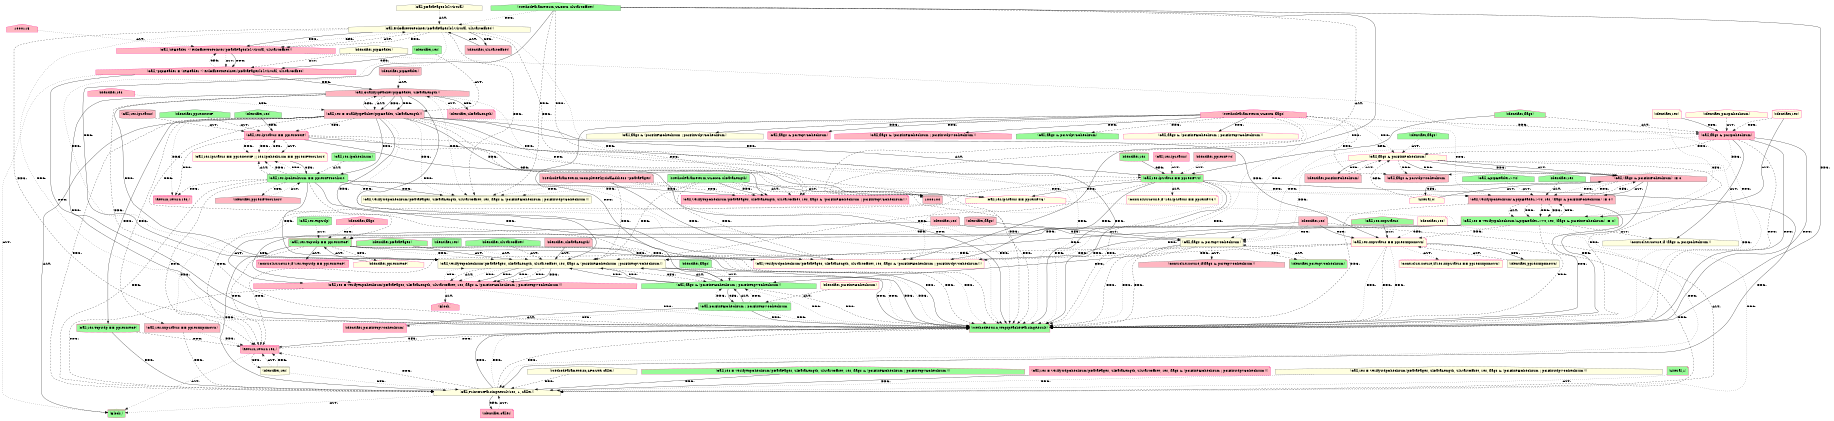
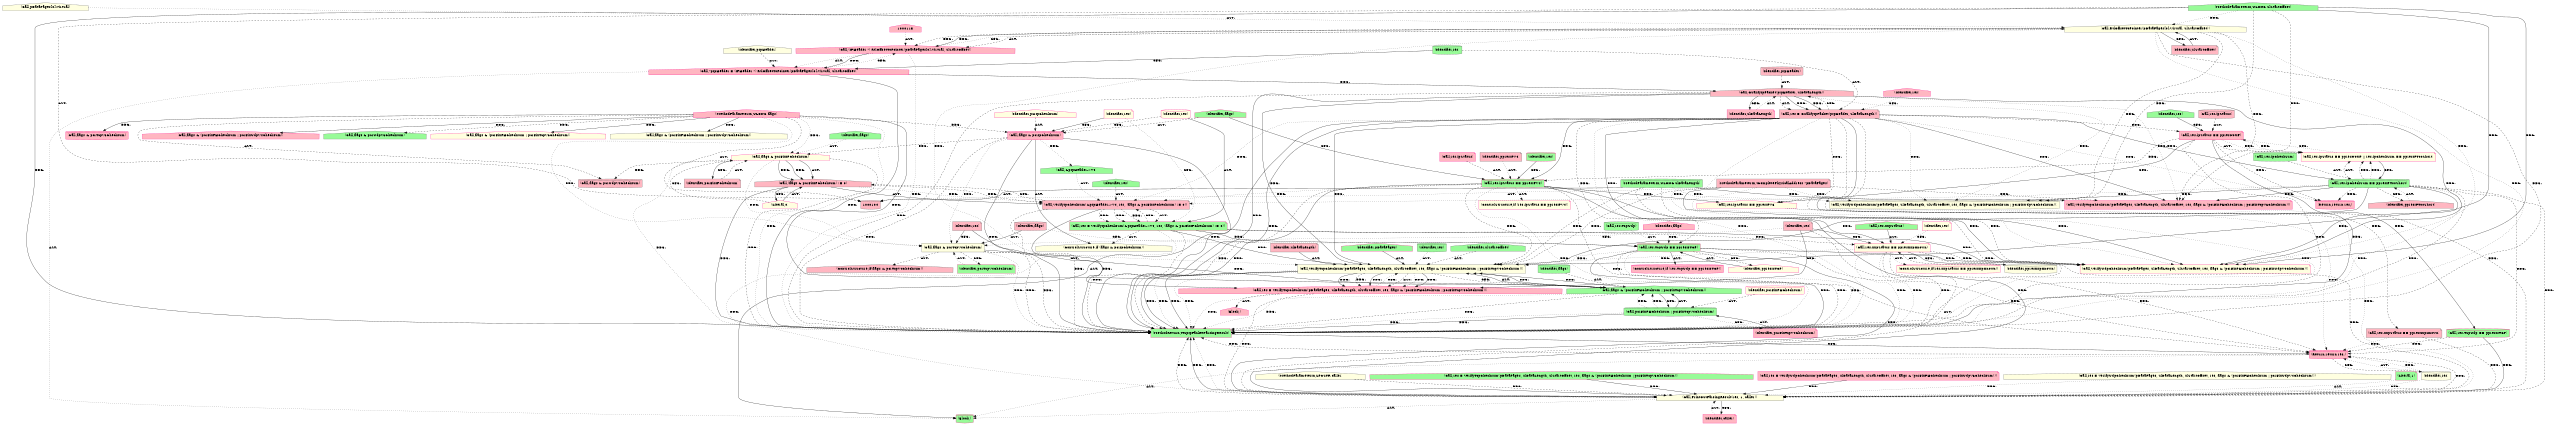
  digraph {
    node [color=gray40 fillcolor=lightpink shape=house style=filled]
    edge [style=dashed]
    n1 [fillcolor=lightyellow label="(Call,VerifyTcpChecksum(pDataPages, ulDataLength, ulStartOffset, res, flags & (pcrFixPHChecksum | pcrFixTcpV4Checksum)))" shape=note]
    n2 [fillcolor=palegreen label="(Call,flags & (pcrFixPHChecksum | pcrFixTcpV4Checksum))"]
    n3 [color=deeppink label="(Call,res = VerifyTcpChecksum(pDataPages, ulDataLength, ulStartOffset, res, flags & (pcrFixPHChecksum | pcrFixTcpV4Checksum)))"]
    n4 [color=deeppink fillcolor=palegreen label="(MethodReturn,tTcpIpPacketParsingResult)" shape=note]
    n5 [fillcolor=palegreen label="(Call,pcrFixPHChecksum | pcrFixTcpV4Checksum)" shape=cylinder]
    n6 [fillcolor=lightyellow label="(Call,PrintOutParsingResult(res, 1, caller))"]
    n7 [color=deeppink label="(Block,)"]
    n8 [color=deeppink label="(Return,return res;)" shape=cylinder]
    n9 [label="(MethodParameterIn,tCompletePhysicalAddress *pDataPages)" shape=note]
    n10 [fillcolor=lightyellow label="(Call,VerifyUdpChecksum(pDataPages, ulDataLength, ulStartOffset, res, flags & (pcrFixPHChecksum | pcrFixUdpV6Checksum)))" shape=cylinder]
    n11 [color=deeppink label="(Call,VerifyTcpChecksum(pDataPages, ulDataLength, ulStartOffset, res, flags & (pcrFixPHChecksum | pcrFixTcpV6Checksum)))" shape=note]
    n12 [color=deeppink fillcolor=lightyellow label="(Call,VerifyUdpChecksum(pDataPages, ulDataLength, ulStartOffset, res, flags & (pcrFixPHChecksum | pcrFixUdpV4Checksum)))" shape=note]
    1000104 [shape=cylinder]
    n14 [label="(Call,QualifyIpPacket(pIpHeader, ulDataLength))"]
    n15 [label="(Call,res = QualifyIpPacket(pIpHeader, ulDataLength))" shape=note]
    n16 [color=deeppink label="(Identifier,ulDataLength)" shape=note]
    n17 [color=deeppink fillcolor=palegreen label="(Block,)" shape=cylinder]
    n18 [color=deeppink fillcolor=lightyellow label="(Call,res.xxpStatus == ppresXxpKnown)" shape=note]
    n19 [label="(Call,VerifyIpChecksum(&pIpHeader->v4, res, (flags & pcrFixIPChecksum) != 0))" shape=note]
    n20 [color=deeppink fillcolor=palegreen label="(Call,res.ipStatus == ppresIPV4)" shape=cylinder]
    n21 [color=deeppink label="(Call,res.ipStatus == ppresNotIP)" shape=note]
    n22 [fillcolor=palegreen label="(Call,res.ipCheckSum == ppresIPTooShort)" shape=cylinder]
    n23 [color=deeppink fillcolor=palegreen label="(Call,res.TcpUdp == ppresIsTCP)" shape=cylinder]
    n24 [label="(Call,res.xxpStatus == ppresXxpKnown)" shape=note]
    n25 [color=deeppink fillcolor=palegreen label="(Call,res.TcpUdp == ppresIsTCP)" shape=cylinder]
    n26 [color=deeppink label="(Return,return res;)" shape=cylinder]
    n27 [color=deeppink fillcolor=lightyellow label="(Call,res.ipStatus == ppresIPV6)"]
    n28 [color=deeppink label="(Call,*pIpHeader = (IPHeader *) RtlOffsetToPointer(pDataPages[0].Virtual, ulStartOffset))"]
    n29 [color=deeppink label="(Call,(IPHeader *) RtlOffsetToPointer(pDataPages[0].Virtual, ulStartOffset))"]
    n30 [fillcolor=lightyellow label="(Call,RtlOffsetToPointer(pDataPages[0].Virtual, ulStartOffset))"]
    n31 [label="(Identifier,ulStartOffset)" shape=note]
    n32 [fillcolor=palegreen label="(MethodParameterIn,ULONG ulStartOffset)"]
    n33 [fillcolor=palegreen label="(MethodParameterIn,ULONG ulDataLength)" shape=cylinder]
    n34 [color=deeppink fillcolor=lightyellow label="(ControlStructure,if(res.xxpStatus == ppresXxpKnown))" shape=cylinder]
    n35 [fillcolor=lightyellow label="(Identifier,ppresXxpKnown)" shape=cylinder]
    n36 [color=deeppink fillcolor=palegreen label="(Call,res = VerifyIpChecksum(&pIpHeader->v4, res, (flags & pcrFixIPChecksum) != 0))" shape=note]
    n37 [label="(Call,(flags & pcrFixIPChecksum) != 0)"]
    n38 [color=deeppink fillcolor=lightyellow label="(ControlStructure,if (res.ipStatus == ppresIPV4))" shape=note]
    n39 [color=deeppink fillcolor=lightyellow label="(Call,res.ipStatus == ppresNotIP || res.ipCheckSum == ppresIPTooShort)" shape=note]
    n40 [label="(Identifier,ppresIPTooShort)"]
    n41 [color=deeppink label="(ControlStructure,if (res.TcpUdp == ppresIsTCP))" shape=cylinder]
    n42 [color=deeppink fillcolor=lightyellow label="(Identifier,ppresIsTCP)"]
    n43 [color=deeppink label="(Identifier,caller)" shape=note]
    n44 [fillcolor=lightyellow label="(Identifier,res)" shape=cylinder]
    n45 [fillcolor=lightyellow label="(ControlStructure,if (flags & pcrIpChecksum))"]
    n46 [color=deeppink fillcolor=lightyellow label="(Literal,0)"]
    n47 [label="(Identifier,ppresIPV4)" shape=note]
-   n48 [fillcolor=palegreen label="(Identifier,ppresNotIP)"]
    n49 [color=deeppink fillcolor=lightyellow label="(Call,flags & pcrFixIPChecksum)"]
    n50 [fillcolor=lightyellow label="(Call,flags & pcrTcpV4Checksum)" shape=note]
    n51 [label="(Call,flags & pcrUdpV4Checksum)" shape=cylinder]
    n52 [label="(Identifier,pcrFixIPChecksum)" shape=note]
    n53 [label="(ControlStructure,if(flags & pcrTcpV4Checksum))"]
    n54 [color=deeppink fillcolor=palegreen label="(Identifier,pcrTcpV4Checksum)" shape=note]
    n55 [color=deeppink label="(Call,flags & pcrIpChecksum)" shape=cylinder]
    n56 [color=deeppink fillcolor=lightyellow label="(Identifier,pcrIpChecksum)"]
    n57 [color=deeppink label="(MethodParameterIn,ULONG flags)"]
    n58 [fillcolor=lightyellow label="(Call,flags & (pcrFixPHChecksum | pcrFixUdpV6Checksum))"]
    n59 [color=deeppink label="(Call,flags & pcrTcpV6Checksum)" shape=cylinder]
    n60 [color=deeppink label="(Call,flags & (pcrFixPHChecksum | pcrFixUdpV4Checksum))"]
    n61 [fillcolor=palegreen label="(Call,flags & pcrUdpV6Checksum)"]
    n62 [color=deeppink fillcolor=lightyellow label="(Call,flags & (pcrFixPHChecksum | pcrFixTcpV6Checksum))"]
    n63 [color=deeppink label="(Identifier,pcrFixTcpV4Checksum)" shape=note]
    n64 [fillcolor=lightyellow label="(MethodParameterIn,LPCSTR caller)"]
    n65 [color=deeppink fillcolor=palegreen label="(Identifier,flags)"]
    n66 [fillcolor=palegreen label="(Call,res.TcpUdp)" shape=cylinder]
    n67 [fillcolor=palegreen label="(Identifier,flags)" shape=cylinder]
    n68 [color=deeppink fillcolor=palegreen label="(Identifier,pDataPages)"]
    n69 [fillcolor=palegreen label="(Identifier,res)"]
    n70 [label="(Identifier,res)" shape=note]
    n71 [color=deeppink label="(Identifier,flags)"]
    n72 [fillcolor=palegreen label="(Identifier,res)" shape=cylinder]
    n73 [color=deeppink fillcolor=palegreen label="(Call,res = VerifyTcpChecksum(pDataPages, ulDataLength, ulStartOffset, res, flags & (pcrFixPHChecksum | pcrFixTcpV6Checksum)))"]
    n74 [color=deeppink fillcolor=lightyellow label="(Identifier,res)" shape=note]
    n75 [color=deeppink fillcolor=palegreen label="(Identifier,res)" shape=cylinder]
    n76 [label="(Identifier,flags)" shape=cylinder]
    n77 [color=deeppink label="(Call,res.ipStatus)" shape=note]
    n78 [color=deeppink fillcolor=palegreen label="(Call,res.xxpStatus)"]
    n79 [label="(Identifier,pIpHeader)" shape=cylinder]
    n80 [color=deeppink label="(Call,res = VerifyUdpChecksum(pDataPages, ulDataLength, ulStartOffset, res, flags & (pcrFixPHChecksum | pcrFixUdpV6Checksum)))" shape=note]
    n81 [color=deeppink fillcolor=lightyellow label="(Identifier,res)" shape=note]
    n82 [fillcolor=lightyellow label="(Identifier,pIpHeader)"]
    n83 [fillcolor=palegreen label="(Identifier,res)" shape=cylinder]
    n84 [fillcolor=lightyellow label="(Call,res = VerifyUdpChecksum(pDataPages, ulDataLength, ulStartOffset, res, flags & (pcrFixPHChecksum | pcrFixUdpV4Checksum)))"]
    n85 [label="(Identifier,res)" shape=note]
    n86 [fillcolor=palegreen label="(Call,&pIpHeader->v4)"]
    n87 [fillcolor=palegreen label="(Identifier,ulStartOffset)"]
    n88 [label="(Identifier,ulDataLength)" shape=note]
    n89 [color=deeppink fillcolor=lightyellow label="(Identifier,pcrFixPHChecksum)" shape=cylinder]
    n90 [color=deeppink fillcolor=palegreen label="(Literal,1)" shape=note]
    n91 [color=deeppink fillcolor=lightyellow label="(Identifier,res)" shape=cylinder]
    n92 [fillcolor=palegreen label="(Identifier,res)"]
    n93 [fillcolor=palegreen label="(Identifier,flags)"]
    n94 [fillcolor=palegreen label="(Call,res.ipCheckSum)" shape=cylinder]
    n95 [label="(Call,res.ipStatus)" shape=cylinder]
    n96 [fillcolor=lightyellow label="(Call,pDataPages[0].Virtual)"]
    n97 [color=deeppink label="(Identifier,res)"]
    1000115 [color=deeppink]
    n1 -> n2 [label="CFG: "]
    n1 -> n3 [label="AST: "]
    n1 -> n3 [label="DDG: " style=dotted]
    n1 -> n3 [label="DDG: " style=solid]
    n1 -> n3 [label="DDG: " style=solid]
    n1 -> n3 [label="DDG: "]
    n1 -> n3 [label="DDG: " style=solid]
    n1 -> n4 [label="DDG: " style=dotted]
    n1 -> n4 [label="DDG: " style=solid]
    n1 -> n4 [label="DDG: " style=dotted]
    n1 -> n4 [label="DDG: " style=solid]
    n2 -> n1 [label="AST: " style=solid]
    n2 -> n1 [label="DDG: " style=solid]
    n2 -> n1 [label="DDG: " style=solid]
    n2 -> n4 [label="DDG: " style=dotted]
    n2 -> n4 [label="DDG: "]
    n2 -> n5 [label="CFG: " style=solid]
    n3 -> n1 [label="CFG: " style=dotted]
    n3 -> n4 [label="DDG: " style=dotted]
    n3 -> n6 [label="DDG: "]
    n3 -> n7 [label="AST: "]
    n4 -> n8 [label="CFG: " style=solid]
    n5 -> n2 [label="AST: " style=solid]
    n5 -> n2 [label="DDG: " style=dotted]
    n5 -> n2 [label="DDG: " style=dotted]
    n5 -> n4 [label="DDG: " style=solid]
    n5 -> n4 [label="DDG: " style=dotted]
    n5 -> n63 [label="CFG: " style=dotted]
    n6 -> n4 [label="DDG: " style=solid]
    n6 -> n4 [label="DDG: " style=dotted]
    n6 -> n4 [label="DDG: "]
    n6 -> n8 [label="DDG: "]
    n6 -> n17 [label="AST: " style=dotted]
    n6 -> n43 [label="CFG: " style=solid]
    n8 -> n4 [label="DDG: "]
    n8 -> n17 [label="AST: " style=dotted]
    n8 -> n44 [label="CFG: "]
    n9 -> n1 [label="DDG: "]
    n9 -> n4 [label="DDG: " style=dotted]
    n9 -> n10 [label="DDG: " style=dotted]
    n9 -> n11 [label="DDG: "]
    n9 -> n12 [label="DDG: " style=solid]
    n9 -> 1000104 [label="AST: " style=dotted]
    n14 -> n1 [label="DDG: " style=solid]
    n14 -> n4 [label="DDG: " style=solid]
    n14 -> n4 [label="DDG: "]
    n14 -> n10 [label="DDG: " style=dotted]
    n14 -> n11 [label="DDG: " style=dotted]
    n14 -> n12 [label="DDG: " style=solid]
    n14 -> n15 [label="AST: "]
    n14 -> n15 [label="DDG: " style=solid]
    n14 -> n15 [label="DDG: " style=solid]
    n14 -> n16 [label="CFG: " style=solid]
    n15 -> n1 [label="DDG: " style=solid]
    n15 -> n4 [label="DDG: " style=dotted]
    n15 -> n4 [label="DDG: " style=solid]
    n15 -> n6 [label="DDG: "]
    n15 -> n10 [label="DDG: " style=dotted]
    n15 -> n11 [label="DDG: " style=solid]
    n15 -> n12 [label="DDG: " style=dotted]
    n15 -> n14 [label="CFG: "]
    n15 -> n17 [label="AST: " style=solid]
    n15 -> n18 [label="DDG: " style=solid]
    n15 -> n19 [label="DDG: " style=dotted]
    n15 -> n20 [label="DDG: " style=solid]
-   n15 -> n21 [label="CFG: "]
+   n15 -> n21 [label="DDG: "]
    n15 -> n22 [label="DDG: " style=solid]
    n15 -> n23 [label="DDG: "]
    n15 -> n24 [label="DDG: "]
    n15 -> n25 [label="DDG: " style=solid]
    n15 -> n26 [label="DDG: " style=dotted]
    n15 -> n27 [label="DDG: "]
    n16 -> n14 [label="AST: " style=dotted]
    n18 -> n1 [label="DDG: " style=dotted]
    n18 -> n4 [label="DDG: "]
    n18 -> n4 [label="DDG: " style=dotted]
    n18 -> n4 [label="DDG: " style=dotted]
    n18 -> n6 [label="DDG: "]
    n18 -> n8 [label="DDG: "]
    n18 -> n12 [label="DDG: "]
    n18 -> n34 [label="AST: " style=dotted]
    n18 -> n35 [label="CFG: " style=solid]
    n19 -> n4 [label="DDG: "]
    n19 -> n4 [label="DDG: " style=solid]
    n19 -> n36 [label="AST: "]
    n19 -> n36 [label="DDG: "]
    n19 -> n36 [label="DDG: "]
    n19 -> n36 [label="DDG: "]
    n19 -> n37 [label="CFG: "]
    n20 -> n1 [label="DDG: "]
    n20 -> n4 [label="DDG: " style=dotted]
    n20 -> n4 [label="DDG: " style=solid]
    n20 -> n4 [label="DDG: "]
    n20 -> n6 [label="DDG: " style=solid]
    n20 -> n8 [label="DDG: "]
    n20 -> n12 [label="DDG: " style=solid]
    n20 -> n19 [label="DDG: " style=dotted]
    n20 -> n27 [label="DDG: " style=solid]
    n20 -> n38 [label="AST: " style=dotted]
    n21 -> n4 [label="DDG: "]
    n21 -> n4 [label="DDG: " style=solid]
    n21 -> n20 [label="DDG: "]
    n21 -> n26 [label="DDG: "]
    n21 -> n27 [label="CFG: " style=solid]
    n21 -> n39 [label="AST: "]
    n21 -> n39 [label="DDG: " style=dotted]
    n21 -> n39 [label="DDG: " style=dotted]
    n22 -> n1 [label="DDG: " style=solid]
    n22 -> n4 [label="DDG: " style=dotted]
    n22 -> n4 [label="DDG: "]
    n22 -> n6 [label="DDG: "]
    n22 -> n8 [label="DDG: "]
    n22 -> n10 [label="DDG: " style=solid]
    n22 -> n11 [label="DDG: " style=solid]
    n22 -> n12 [label="DDG: " style=solid]
    n22 -> n19 [label="DDG: " style=dotted]
    n22 -> n26 [label="DDG: "]
    n22 -> n39 [label="AST: "]
    n22 -> n39 [label="DDG: "]
    n22 -> n39 [label="DDG: " style=dotted]
    n22 -> n40 [label="CFG: "]
    n23 -> n1 [label="DDG: " style=dotted]
    n23 -> n4 [label="DDG: " style=solid]
    n23 -> n4 [label="DDG: "]
    n23 -> n4 [label="DDG: " style=dotted]
    n23 -> n6 [label="DDG: " style=solid]
    n23 -> n8 [label="DDG: "]
    n23 -> n12 [label="DDG: " style=solid]
    n23 -> n41 [label="AST: " style=solid]
    n23 -> n42 [label="CFG: "]
    n24 -> n6 [label="DDG: "]
    n24 -> n8 [label="DDG: " style=dotted]
    n25 -> n6 [label="DDG: " style=solid]
    n25 -> n8 [label="DDG: "]
    n27 -> n6 [label="DDG: " style=dotted]
    n27 -> n8 [label="DDG: " style=dotted]
    n28 -> n4 [label="DDG: " style=solid]
    n28 -> n14 [label="DDG: " style=solid]
    n28 -> n17 [label="AST: " style=dotted]
    n28 -> n29 [label="CFG: " style=dotted]
    n29 -> n4 [label="DDG: " style=dotted]
    n29 -> n28 [label="AST: " style=dotted]
    n29 -> n28 [label="DDG: " style=solid]
    n29 -> n30 [label="CFG: " style=dotted]
    n30 -> n1 [label="DDG: " style=dotted]
    n30 -> n4 [label="DDG: "]
    n30 -> n4 [label="DDG: " style=dotted]
    n30 -> n10 [label="DDG: "]
    n30 -> n11 [label="DDG: "]
    n30 -> n12 [label="DDG: " style=dotted]
    n30 -> n29 [label="AST: "]
    n30 -> n29 [label="DDG: "]
    n30 -> n29 [label="DDG: " style=solid]
    n30 -> n31 [label="CFG: " style=solid]
    n31 -> n30 [label="AST: " style=solid]
    n32 -> n1 [label="DDG: " style=solid]
    n32 -> n4 [label="DDG: " style=solid]
    n32 -> n10 [label="DDG: "]
    n32 -> n11 [label="DDG: "]
    n32 -> n12 [label="DDG: " style=solid]
    n32 -> 1000104 [label="AST: "]
    n32 -> n30 [label="DDG: " style=dotted]
    n33 -> n1 [label="DDG: "]
    n33 -> n4 [label="DDG: "]
    n33 -> n10 [label="DDG: " style=dotted]
    n33 -> n11 [label="DDG: " style=solid]
    n33 -> n12 [label="DDG: "]
    n33 -> 1000104 [label="AST: " style=solid]
    n35 -> n18 [label="AST: "]
    n36 -> n1 [label="DDG: " style=solid]
    n36 -> n4 [label="DDG: "]
    n36 -> n6 [label="DDG: " style=dotted]
    n36 -> n12 [label="DDG: " style=solid]
    n36 -> n18 [label="DDG: "]
    n36 -> n19 [label="CFG: "]
    n36 -> n23 [label="DDG: " style=solid]
    n36 -> n45 [label="AST: "]
    n37 -> n4 [label="DDG: " style=solid]
    n37 -> n19 [label="AST: " style=solid]
    n37 -> n19 [label="DDG: " style=dotted]
    n37 -> n19 [label="DDG: "]
    n37 -> n46 [label="CFG: " style=solid]
    n39 -> n21 [label="CFG: " style=dotted]
    n39 -> n22 [label="CFG: " style=solid]
    n40 -> n22 [label="AST: " style=dotted]
    n42 -> n23 [label="AST: " style=solid]
    n43 -> n6 [label="AST: " style=dotted]
    n44 -> n6 [label="CFG: " style=dotted]
    n44 -> n8 [label="AST: " style=dotted]
    n44 -> n8 [label="DDG: " style=dotted]
    n46 -> n37 [label="AST: " style=solid]
    n46 -> n49 [label="CFG: "]
    n47 -> n20 [label="AST: " style=dotted]
-   n48 -> n21 [label="AST: "]
    n49 -> n4 [label="DDG: "]
    n49 -> n4 [label="DDG: " style=dotted]
    n49 -> n37 [label="AST: " style=solid]
    n49 -> n37 [label="DDG: " style=solid]
    n49 -> n37 [label="DDG: " style=solid]
    n49 -> n50 [label="DDG: " style=dotted]
    n49 -> n51 [label="DDG: "]
    n49 -> n52 [label="CFG: " style=solid]
    n50 -> n2 [label="DDG: " style=solid]
    n50 -> n4 [label="DDG: "]
    n50 -> n4 [label="DDG: "]
    n50 -> n4 [label="DDG: " style=dotted]
    n50 -> n53 [label="AST: "]
    n50 -> n54 [label="CFG: "]
    n52 -> n49 [label="AST: "]
    n54 -> n50 [label="AST: " style=dotted]
    n55 -> n4 [label="DDG: " style=solid]
    n55 -> n4 [label="DDG: "]
    n55 -> n4 [label="DDG: " style=solid]
    n55 -> n45 [label="AST: " style=solid]
    n55 -> n49 [label="DDG: "]
    n55 -> n50 [label="DDG: " style=dotted]
-   n55 -> n51 [label="DDG: " style=dotted]
+   n55 -> n86 [label="DDG: " style=dotted]
    n56 -> n55 [label="AST: "]
    n57 -> n2 [label="DDG: " style=solid]
    n57 -> n4 [label="DDG: " style=dotted]
    n57 -> 1000104 [label="AST: "]
    n57 -> n49 [label="DDG: " style=dotted]
    n57 -> n50 [label="DDG: " style=dotted]
-   n57 -> n51 [label="DDG: "]
+   n57 -> n51 [label="AST: "]
    n57 -> n55 [label="DDG: "]
    n57 -> n58 [label="DDG: " style=solid]
    n57 -> n59 [label="DDG: " style=solid]
    n57 -> n60 [label="DDG: " style=solid]
    n57 -> n61 [label="DDG: "]
    n57 -> n62 [label="DDG: " style=solid]
    n63 -> n5 [label="AST: " style=solid]
    n64 -> n6 [label="DDG: "]
    n65 -> n20 [label="CFG: " style=solid]
    n65 -> n55 [label="AST: "]
    n66 -> n23 [label="AST: " style=dotted]
    n67 -> n2 [label="AST: "]
    n68 -> n1 [label="AST: " style=solid]
    n69 -> n21 [label="CFG: " style=solid]
    n70 -> n3 [label="AST: " style=solid]
    n70 -> n50 [label="CFG: " style=solid]
    n71 -> n23 [label="CFG: " style=dotted]
    n72 -> n15 [label="AST: "]
    n72 -> n28 [label="CFG: " style=solid]
    n73 -> n6 [label="DDG: " style=solid]
    n74 -> n18 [label="CFG: " style=dotted]
    n75 -> n20 [label="CFG: " style=solid]
    n76 -> n23 [label="CFG: " style=dotted]
    n76 -> n50 [label="AST: " style=solid]
    n77 -> n20 [label="AST: "]
    n78 -> n18 [label="AST: " style=solid]
    n79 -> n14 [label="AST: "]
    n80 -> n6 [label="DDG: " style=solid]
    n81 -> n36 [label="CFG: " style=dotted]
    n81 -> n55 [label="CFG: " style=solid]
    n82 -> n28 [label="AST: "]
    n83 -> n1 [label="AST: " style=dotted]
    n84 -> n6 [label="DDG: " style=dotted]
    n85 -> n3 [label="CFG: " style=solid]
    n85 -> n6 [label="AST: "]
    n85 -> n18 [label="CFG: " style=solid]
    n85 -> n50 [label="CFG: " style=dotted]
    n86 -> n19 [label="AST: " style=dotted]
    n87 -> n1 [label="AST: "]
    n88 -> n1 [label="AST: " style=solid]
    n89 -> n5 [label="AST: "]
    n90 -> n6 [label="AST: " style=dotted]
    n91 -> n36 [label="AST: " style=solid]
    n91 -> n55 [label="CFG: "]
    n92 -> n19 [label="AST: "]
    n93 -> n49 [label="AST: " style=dotted]
    n94 -> n22 [label="AST: "]
    n95 -> n21 [label="AST: "]
    n96 -> n30 [label="AST: " style=dotted]
    n97 -> n15 [label="CFG: " style=dotted]
    1000115 -> n29 [label="AST: " style=dotted]
  }
